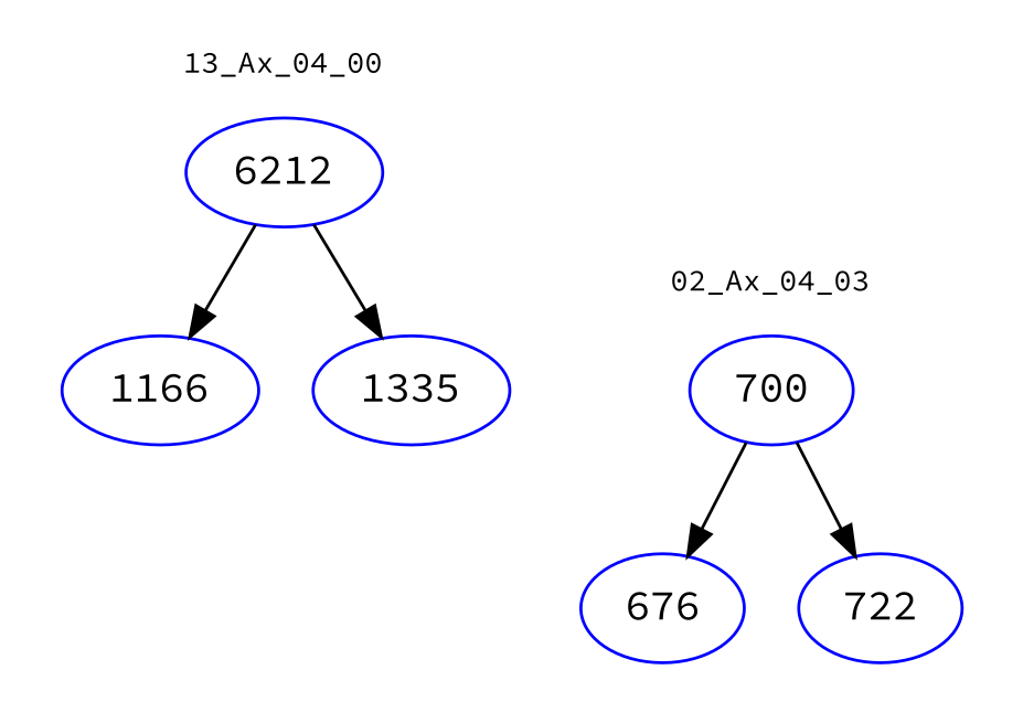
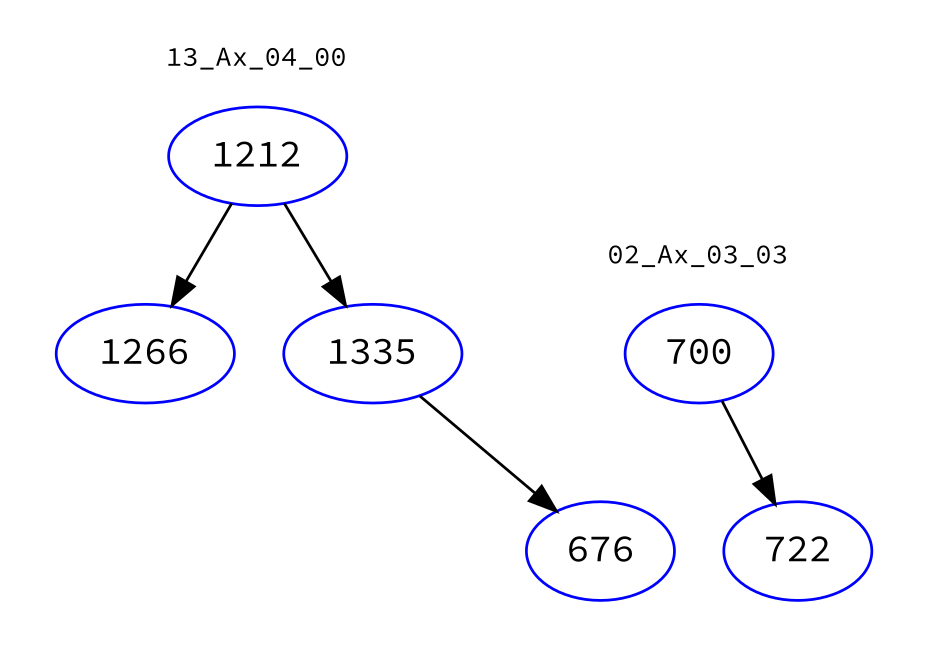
  digraph {
    fontname="Source Code Pro"
    node [color=blue fontname="Source Code Pro"]
    edge [color=black fontname="Source Code Pro"]
-   n1 [label=6212]
-   n2 [label=1166]
+   n1 [label=1212]
+   n2 [label=1266]
    n3 [label=1335]
    n4 [label=700]
    n5 [label=676]
    n6 [label=722]
    subgraph cluster_1 {
      color=white
      fontsize=10
      label="13_Ax_04_00"
      n1
      n2
      n3
    }
    subgraph cluster_2 {
      color=white
      fontsize=10
-     label="02_Ax_04_03"
+     label="02_Ax_03_03"
      n4
      n5
      n6
    }
    n1 -> n2
    n1 -> n3
-   n4 -> n5
+   n3 -> n5
    n4 -> n6
  }
